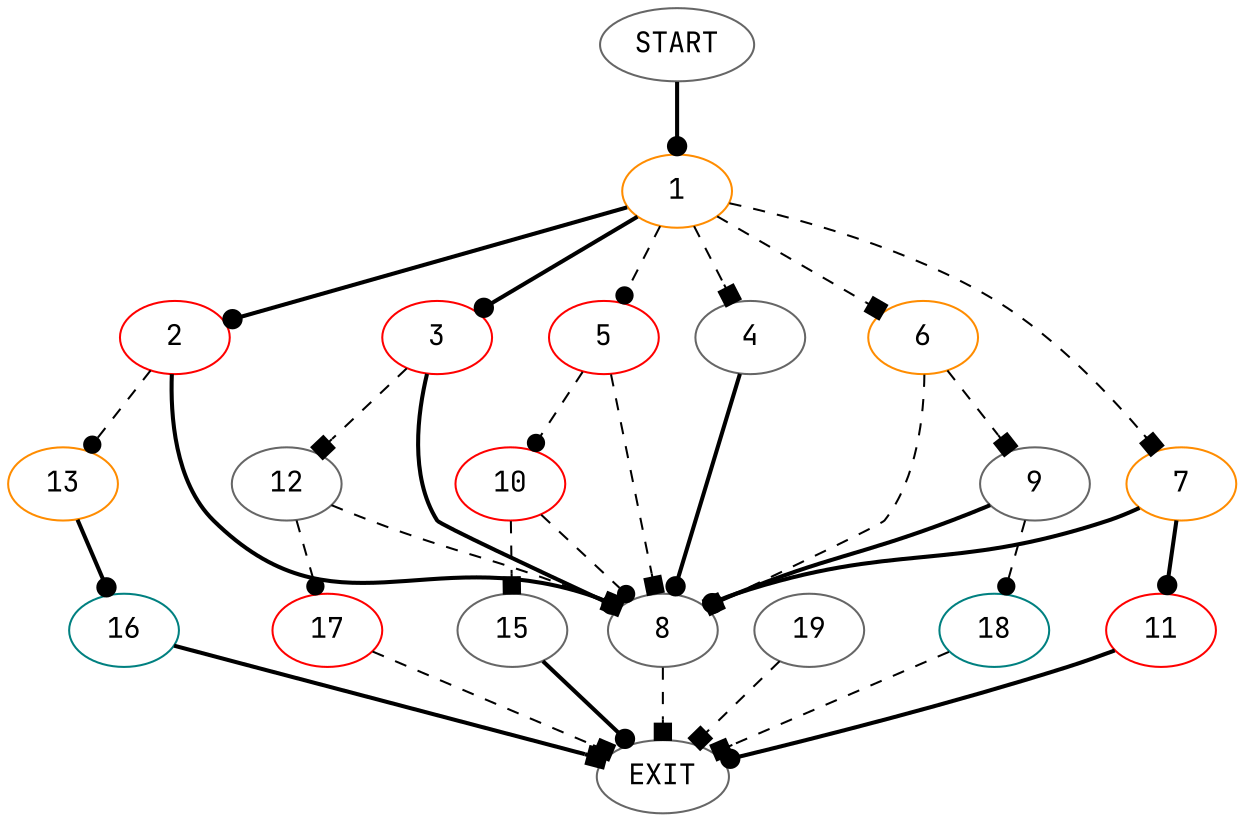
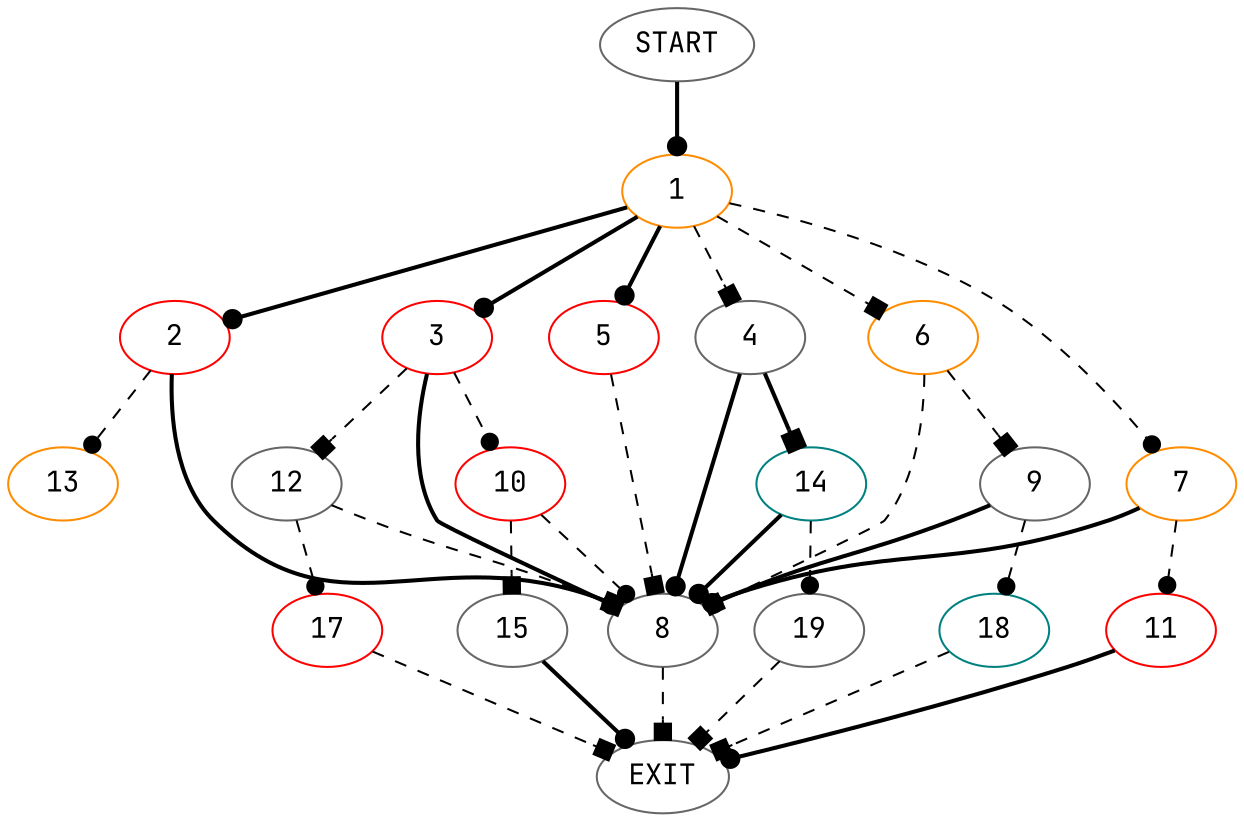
  digraph {
    fontname="JetBrains Mono"
    node [color=gray40 fontname="JetBrains Mono"]
    edge [arrowhead=dot fontname="JetBrains Mono" style=dashed]
    n1 [label=START]
    1 [color=darkorange]
    2 [color=red]
    3 [color=red]
    4
    5 [color=red]
    6 [color=darkorange]
    7 [color=darkorange]
    n9 [label=EXIT]
    8
    13 [color=darkorange]
    12
+   14 [color=teal]
    10 [color=red]
    9
    11 [color=red]
-   16 [color=teal]
    17 [color=red]
    19
    15
    18 [color=teal]
    n1 -> 1 [style=bold]
    1 -> 2 [style=bold]
    1 -> 3 [style=bold]
    1 -> 4 [arrowhead=box]
-   1 -> 5
+   1 -> 5 [style=bold]
    1 -> 6 [arrowhead=box]
-   1 -> 7 [arrowhead=box]
+   1 -> 7
    2 -> 8 [arrowhead=box style=bold]
    2 -> 13
    3 -> 8 [style=bold]
    3 -> 12 [arrowhead=box]
    4 -> 8 [style=bold]
+   4 -> 14 [arrowhead=box style=bold]
    5 -> 8 [arrowhead=box]
-   5 -> 10
+   3 -> 10
    6 -> 8 [arrowhead=box]
    6 -> 9 [arrowhead=box]
    7 -> 8 [style=bold]
-   7 -> 11 [style=bold]
+   7 -> 11
    8 -> n9 [arrowhead=box]
-   13 -> 16 [style=bold]
    12 -> 8
    12 -> 17
+   14 -> 8 [style=bold]
+   14 -> 19
    10 -> 8
    10 -> 15 [arrowhead=box]
    9 -> 8 [style=bold]
    9 -> 18
    11 -> n9 [style=bold]
-   16 -> n9 [arrowhead=box style=bold]
    17 -> n9 [arrowhead=box]
    19 -> n9 [arrowhead=box]
    15 -> n9 [style=bold]
    18 -> n9 [arrowhead=box]
  }
